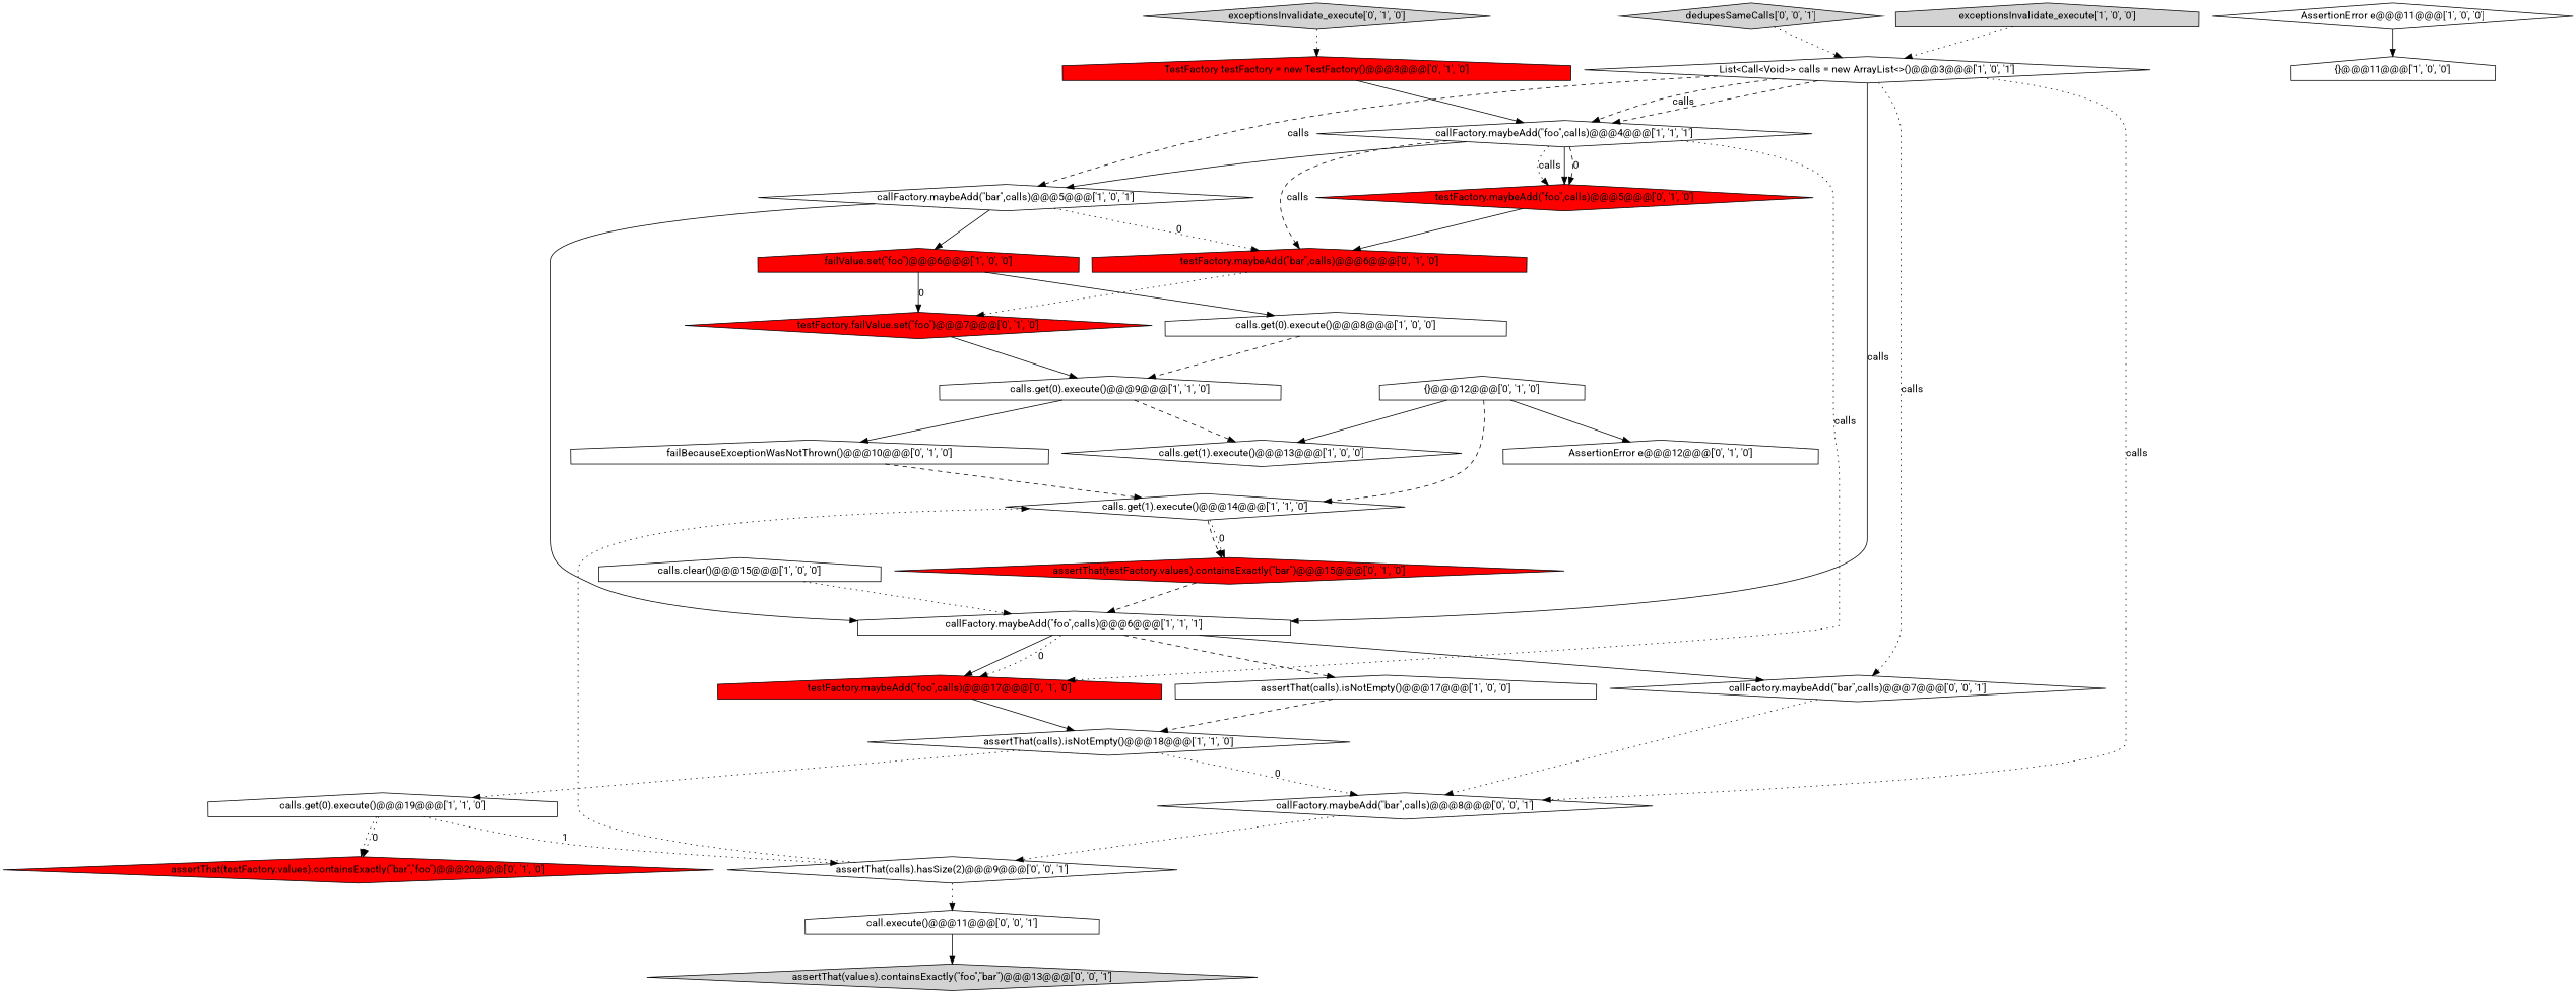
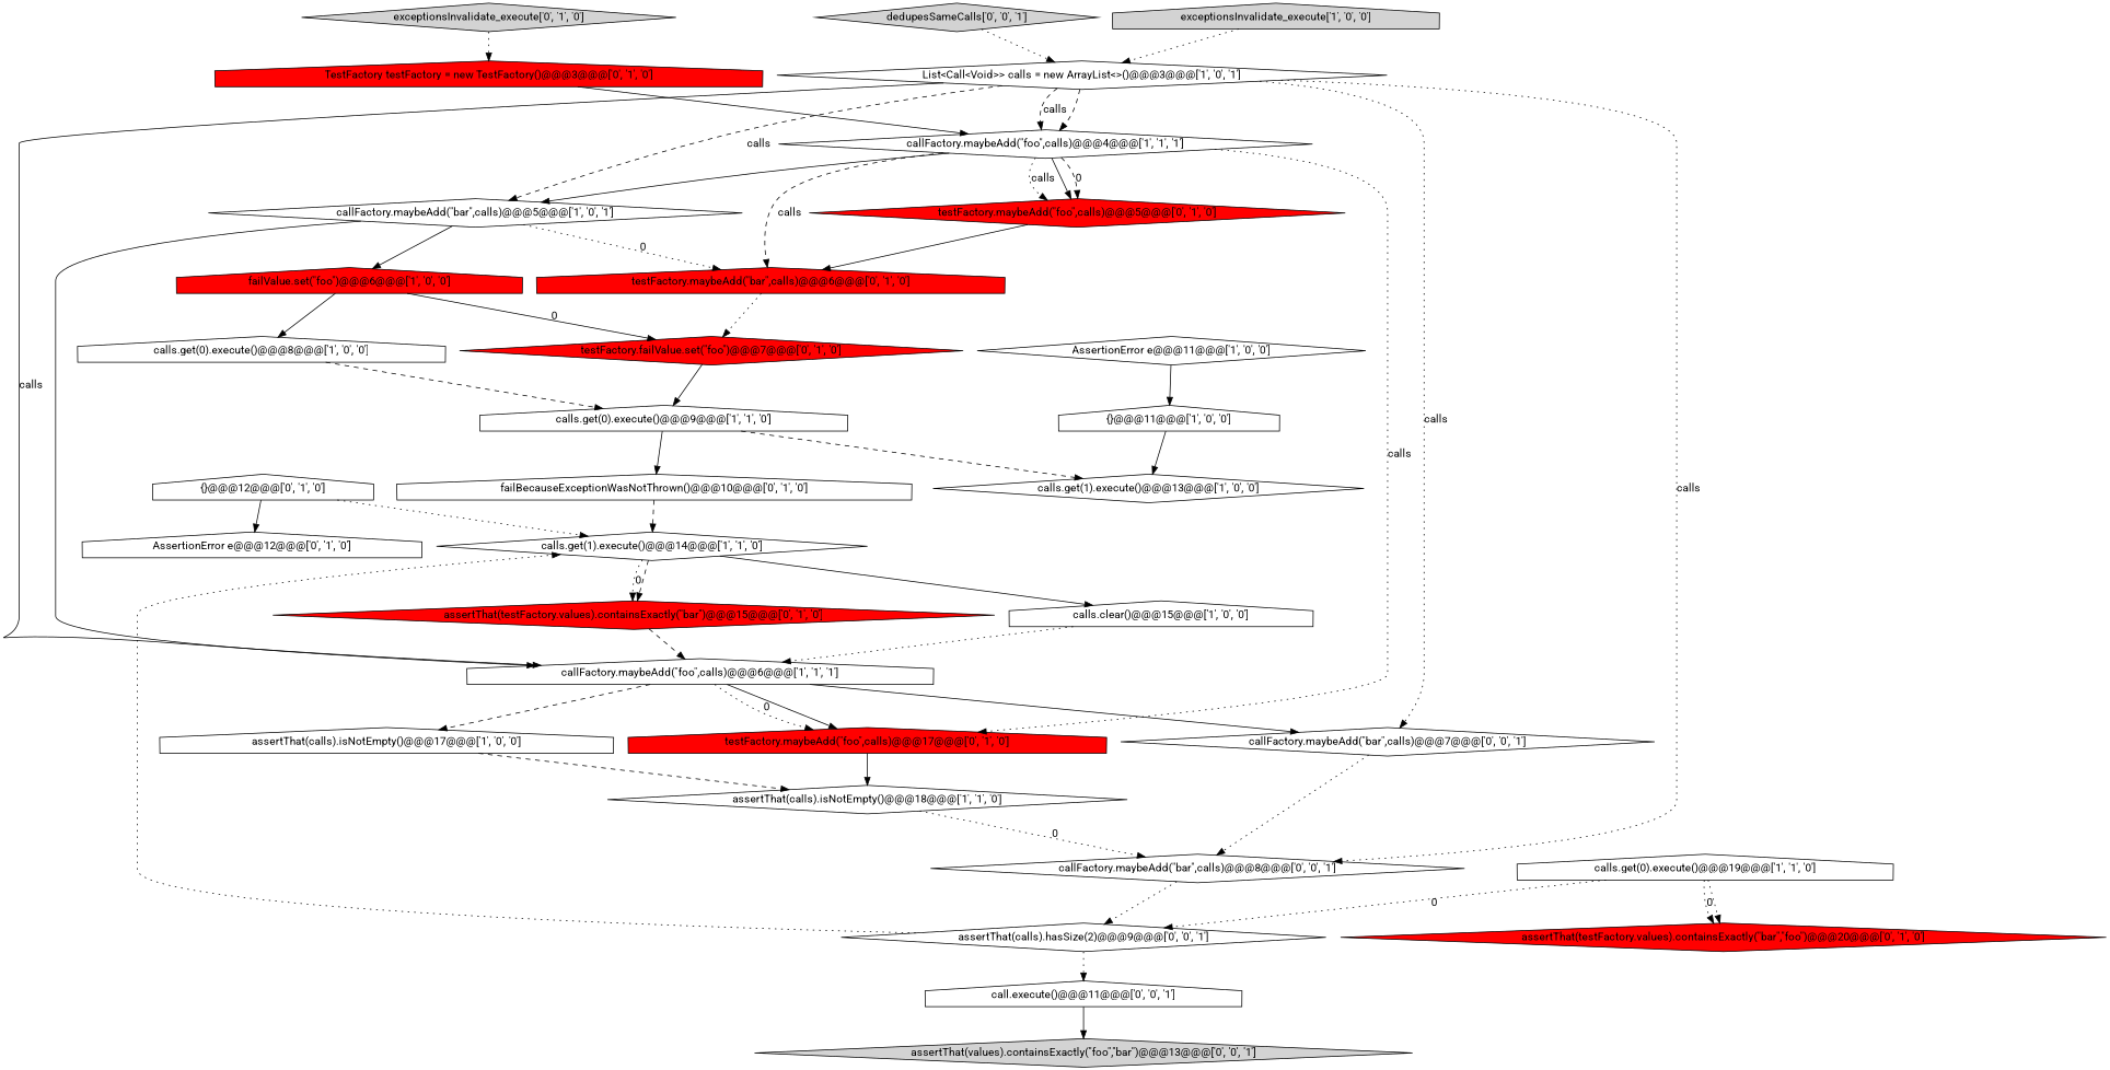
  digraph {
    fontname=Roboto
    node [fillcolor=white fontname=Roboto shape=diamond style=filled]
    edge [fontname=Roboto style=dotted]
    n1 [label="failBecauseExceptionWasNotThrown()@@@10@@@['0', '1', '0']" shape=house]
    n2 [label="calls.get(1).execute()@@@14@@@['1', '1', '0']"]
    n3 [fillcolor=red label="assertThat(testFactory.values).containsExactly(\"bar\")@@@15@@@['0', '1', '0']"]
    n4 [label="calls.clear()@@@15@@@['1', '0', '0']" shape=house]
    n5 [label="callFactory.maybeAdd(\"foo\",calls)@@@6@@@['1', '1', '1']" shape=house]
    n6 [fillcolor=red label="testFactory.maybeAdd(\"foo\",calls)@@@17@@@['0', '1', '0']" shape=house]
    n7 [label="callFactory.maybeAdd(\"bar\",calls)@@@7@@@['0', '0', '1']"]
    n8 [label="assertThat(calls).isNotEmpty()@@@17@@@['1', '0', '0']" shape=house]
    n9 [fillcolor=lightgray label="assertThat(values).containsExactly(\"foo\",\"bar\")@@@13@@@['0', '0', '1']"]
    n10 [label="callFactory.maybeAdd(\"foo\",calls)@@@4@@@['1', '1', '1']"]
    n11 [label="callFactory.maybeAdd(\"bar\",calls)@@@5@@@['1', '0', '1']"]
    n12 [fillcolor=red label="testFactory.maybeAdd(\"foo\",calls)@@@5@@@['0', '1', '0']"]
    n13 [fillcolor=red label="testFactory.maybeAdd(\"bar\",calls)@@@6@@@['0', '1', '0']" shape=house]
    n14 [fillcolor=red label="failValue.set(\"foo\")@@@6@@@['1', '0', '0']" shape=house]
    n15 [label="assertThat(calls).isNotEmpty()@@@18@@@['1', '1', '0']"]
    n16 [fillcolor=red label="testFactory.failValue.set(\"foo\")@@@7@@@['0', '1', '0']"]
    n17 [fillcolor=lightgray label="exceptionsInvalidate_execute['1', '0', '0']" shape=house]
    n18 [label="List<Call<Void>> calls = new ArrayList<>()@@@3@@@['1', '0', '1']"]
    n19 [label="callFactory.maybeAdd(\"bar\",calls)@@@8@@@['0', '0', '1']"]
    n20 [label="call.execute()@@@11@@@['0', '0', '1']" shape=house]
    n21 [label="calls.get(0).execute()@@@8@@@['1', '0', '0']" shape=house]
    n22 [label="calls.get(0).execute()@@@9@@@['1', '1', '0']" shape=house]
    n23 [label="calls.get(1).execute()@@@13@@@['1', '0', '0']"]
    n24 [label="calls.get(0).execute()@@@19@@@['1', '1', '0']" shape=house]
    n25 [fillcolor=red label="assertThat(testFactory.values).containsExactly(\"bar\",\"foo\")@@@20@@@['0', '1', '0']"]
    n26 [label="assertThat(calls).hasSize(2)@@@9@@@['0', '0', '1']"]
    n27 [fillcolor=red label="TestFactory testFactory = new TestFactory()@@@3@@@['0', '1', '0']" shape=house]
    n28 [label="AssertionError e@@@11@@@['1', '0', '0']"]
    n29 [label="{}@@@11@@@['1', '0', '0']" shape=house]
    n30 [label="{}@@@12@@@['0', '1', '0']" shape=house]
    n31 [label="AssertionError e@@@12@@@['0', '1', '0']" shape=house]
    n32 [fillcolor=lightgray label="exceptionsInvalidate_execute['0', '1', '0']"]
    n33 [fillcolor=lightgray label="dedupesSameCalls['0', '0', '1']"]
    n1 -> n2 [style=dashed]
    n2 -> n3 [label=0]
    n2 -> n3 [style=dashed]
+   n2 -> n4 [style=solid]
    n3 -> n5 [style=dashed]
    n4 -> n5
    n5 -> n6 [style=solid]
    n5 -> n6 [label=0]
    n5 -> n7 [style=solid]
    n5 -> n8 [style=dashed]
    n6 -> n15 [style=solid]
    n7 -> n19
    n8 -> n15 [style=dashed]
    n10 -> n6 [label=calls]
    n10 -> n11 [style=solid]
    n10 -> n12 [style=solid]
    n10 -> n12 [label=0 style=dashed]
    n10 -> n12 [label=calls]
    n10 -> n13 [label=calls style=dashed]
    n11 -> n5 [style=solid]
    n11 -> n13 [label=0]
    n11 -> n14 [style=solid]
    n12 -> n13 [style=solid]
    n13 -> n16
    n14 -> n16 [label=0 style=solid]
    n14 -> n21 [style=solid]
    n15 -> n19 [label=0]
-   n15 -> n24
    n16 -> n22 [style=solid]
    n17 -> n18
    n18 -> n5 [label=calls style=solid]
    n18 -> n7 [label=calls]
    n18 -> n10 [style=dashed]
    n18 -> n10 [label=calls style=dashed]
    n18 -> n11 [label=calls style=dashed]
    n18 -> n19 [label=calls]
    n19 -> n26
    n20 -> n9 [style=solid]
    n21 -> n22 [style=dashed]
    n22 -> n1 [style=solid]
    n22 -> n23 [style=dashed]
    n24 -> n25 [label=0]
    n24 -> n25
-   n24 -> n26 [label=1]
+   n24 -> n26 [label=0]
    n26 -> n2
    n26 -> n20
    n27 -> n10 [style=solid]
    n28 -> n29 [style=solid]
-   n30 -> n23 [style=solid]
-   n30 -> n2 [style=dashed]
+   n29 -> n23 [style=solid]
+   n30 -> n2
    n30 -> n31 [style=solid]
    n32 -> n27
    n33 -> n18
  }
